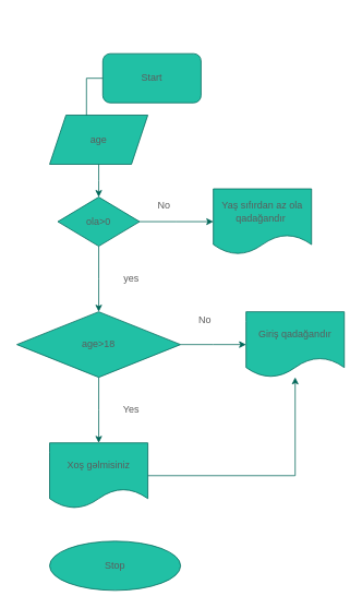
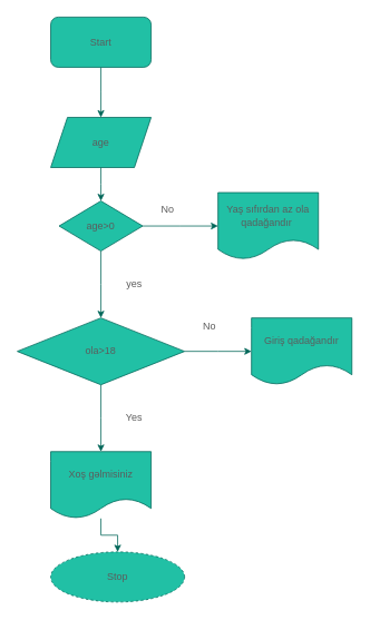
  <mxCell id="0" />
  <mxCell id="1" parent="0" />
  <mxCell id="2" style="edgeStyle=orthogonalEdgeStyle;rounded=0;orthogonalLoop=1;jettySize=auto;html=1;strokeColor=#006658;fontColor=#5C5C5C;" parent="1" source="3" edge="1"><mxGeometry relative="1" as="geometry"><mxPoint x="120" y="140" as="targetPoint" /></mxGeometry></mxCell>
- <mxCell id="3" value="Start" style="rounded=1;whiteSpace=wrap;html=1;fillColor=#21C0A5;strokeColor=#006658;fontColor=#5C5C5C;" parent="1" vertex="1"><mxGeometry x="125" y="65" width="120" height="60" as="geometry" /></mxCell>
+ <mxCell id="3" value="Start" style="rounded=1;whiteSpace=wrap;html=1;fillColor=#21C0A5;strokeColor=#006658;fontColor=#5C5C5C;" parent="1" vertex="1"><mxGeometry x="60" width="120" height="60" as="geometry" y="20" /></mxCell>
  <mxCell id="4" style="edgeStyle=orthogonalEdgeStyle;rounded=0;orthogonalLoop=1;jettySize=auto;html=1;strokeColor=#006658;fontColor=#5C5C5C;" parent="1" source="5" edge="1"><mxGeometry relative="1" as="geometry"><mxPoint x="120" y="240" as="targetPoint" /></mxGeometry></mxCell>
  <mxCell id="5" value="age" style="shape=parallelogram;perimeter=parallelogramPerimeter;whiteSpace=wrap;html=1;fixedSize=1;fillColor=#21C0A5;strokeColor=#006658;fontColor=#5C5C5C;" parent="1" vertex="1"><mxGeometry x="60" y="140" width="120" height="60" as="geometry" /></mxCell>
  <mxCell id="6" style="edgeStyle=orthogonalEdgeStyle;rounded=0;orthogonalLoop=1;jettySize=auto;html=1;strokeColor=#006658;fontColor=#5C5C5C;" parent="1" source="8" edge="1"><mxGeometry relative="1" as="geometry"><mxPoint x="120" y="380" as="targetPoint" /></mxGeometry></mxCell>
  <mxCell id="7" style="edgeStyle=orthogonalEdgeStyle;rounded=0;orthogonalLoop=1;jettySize=auto;html=1;strokeColor=#006658;fontColor=#5C5C5C;" parent="1" source="8" edge="1"><mxGeometry relative="1" as="geometry"><mxPoint x="260" y="270" as="targetPoint" /></mxGeometry></mxCell>
- <mxCell id="8" value="ola&amp;gt;0" style="rhombus;whiteSpace=wrap;html=1;fillColor=#21C0A5;strokeColor=#006658;fontColor=#5C5C5C;" parent="1" vertex="1"><mxGeometry x="70" y="240" width="100" height="60" as="geometry" /></mxCell>
+ <mxCell id="8" value="age&amp;gt;0" style="rhombus;whiteSpace=wrap;html=1;fillColor=#21C0A5;strokeColor=#006658;fontColor=#5C5C5C;" parent="1" vertex="1"><mxGeometry x="70" y="240" width="100" height="60" as="geometry" /></mxCell>
  <mxCell id="9" value="Yaş sıfırdan az ola qadağandır&amp;nbsp;" style="shape=document;whiteSpace=wrap;html=1;boundedLbl=1;fillColor=#21C0A5;strokeColor=#006658;fontColor=#5C5C5C;" parent="1" vertex="1"><mxGeometry x="260" y="230" width="120" height="80" as="geometry" /></mxCell>
  <mxCell id="10" value="No" style="text;html=1;strokeColor=none;fillColor=none;align=center;verticalAlign=middle;whiteSpace=wrap;rounded=0;fontColor=#5C5C5C;" parent="1" vertex="1"><mxGeometry x="180" y="240" width="40" height="20" as="geometry" /></mxCell>
  <mxCell id="11" style="edgeStyle=orthogonalEdgeStyle;rounded=0;orthogonalLoop=1;jettySize=auto;html=1;strokeColor=#006658;fontColor=#5C5C5C;" parent="1" source="13" edge="1"><mxGeometry relative="1" as="geometry"><mxPoint x="300" y="420" as="targetPoint" /></mxGeometry></mxCell>
  <mxCell id="12" style="edgeStyle=orthogonalEdgeStyle;rounded=0;orthogonalLoop=1;jettySize=auto;html=1;strokeColor=#006658;fontColor=#5C5C5C;" parent="1" source="13" edge="1"><mxGeometry relative="1" as="geometry"><mxPoint x="120" y="540" as="targetPoint" /></mxGeometry></mxCell>
- <mxCell id="13" value="age&amp;gt;18" style="rhombus;whiteSpace=wrap;html=1;fillColor=#21C0A5;strokeColor=#006658;fontColor=#5C5C5C;" parent="1" vertex="1"><mxGeometry x="20" y="380" width="200" height="80" as="geometry" /></mxCell>
+ <mxCell id="13" value="ola&amp;gt;18" style="rhombus;whiteSpace=wrap;html=1;fillColor=#21C0A5;strokeColor=#006658;fontColor=#5C5C5C;" parent="1" vertex="1"><mxGeometry x="20" y="380" width="200" height="80" as="geometry" /></mxCell>
  <mxCell id="14" value="yes" style="text;html=1;strokeColor=none;fillColor=none;align=center;verticalAlign=middle;whiteSpace=wrap;rounded=0;fontColor=#5C5C5C;" parent="1" vertex="1"><mxGeometry x="140" y="330" width="40" height="20" as="geometry" /></mxCell>
  <mxCell id="15" value="Giriş qadağandır" style="shape=document;whiteSpace=wrap;html=1;boundedLbl=1;fillColor=#21C0A5;strokeColor=#006658;fontColor=#5C5C5C;" parent="1" vertex="1"><mxGeometry x="300" y="380" width="120" height="80" as="geometry" /></mxCell>
  <mxCell id="16" value="No" style="text;html=1;strokeColor=none;fillColor=none;align=center;verticalAlign=middle;whiteSpace=wrap;rounded=0;fontColor=#5C5C5C;" parent="1" vertex="1"><mxGeometry x="230" y="380" width="40" height="20" as="geometry" /></mxCell>
  <mxCell id="17" value="Yes" style="text;html=1;strokeColor=none;fillColor=none;align=center;verticalAlign=middle;whiteSpace=wrap;rounded=0;fontColor=#5C5C5C;" parent="1" vertex="1"><mxGeometry x="140" y="490" width="40" height="20" as="geometry" /></mxCell>
- <mxCell id="18" style="edgeStyle=orthogonalEdgeStyle;rounded=0;orthogonalLoop=1;jettySize=auto;html=1;strokeColor=#006658;fontColor=#5C5C5C;" parent="1" source="19" target="15" edge="1"><mxGeometry relative="1" as="geometry" /></mxCell>
+ <mxCell id="18" style="edgeStyle=orthogonalEdgeStyle;rounded=0;orthogonalLoop=1;jettySize=auto;html=1;strokeColor=#006658;fontColor=#5C5C5C;" parent="1" source="19" target="20" edge="1"><mxGeometry relative="1" as="geometry" /></mxCell>
  <mxCell id="19" value="Xoş gəlmisiniz" style="shape=document;whiteSpace=wrap;html=1;boundedLbl=1;fillColor=#21C0A5;strokeColor=#006658;fontColor=#5C5C5C;" parent="1" vertex="1"><mxGeometry x="60" y="540" width="120" height="80" as="geometry" /></mxCell>
- <mxCell id="20" value="Stop" style="ellipse;whiteSpace=wrap;html=1;fillColor=#21C0A5;strokeColor=#006658;fontColor=#5C5C5C;" parent="1" vertex="1"><mxGeometry x="60" y="660" width="160" height="60" as="geometry" /></mxCell>
+ <mxCell id="20" value="Stop" style="ellipse;whiteSpace=wrap;html=1;fillColor=#21C0A5;strokeColor=#006658;fontColor=#5C5C5C;dashed=1;" parent="1" vertex="1"><mxGeometry x="60" y="660" width="160" height="60" as="geometry" /></mxCell>
